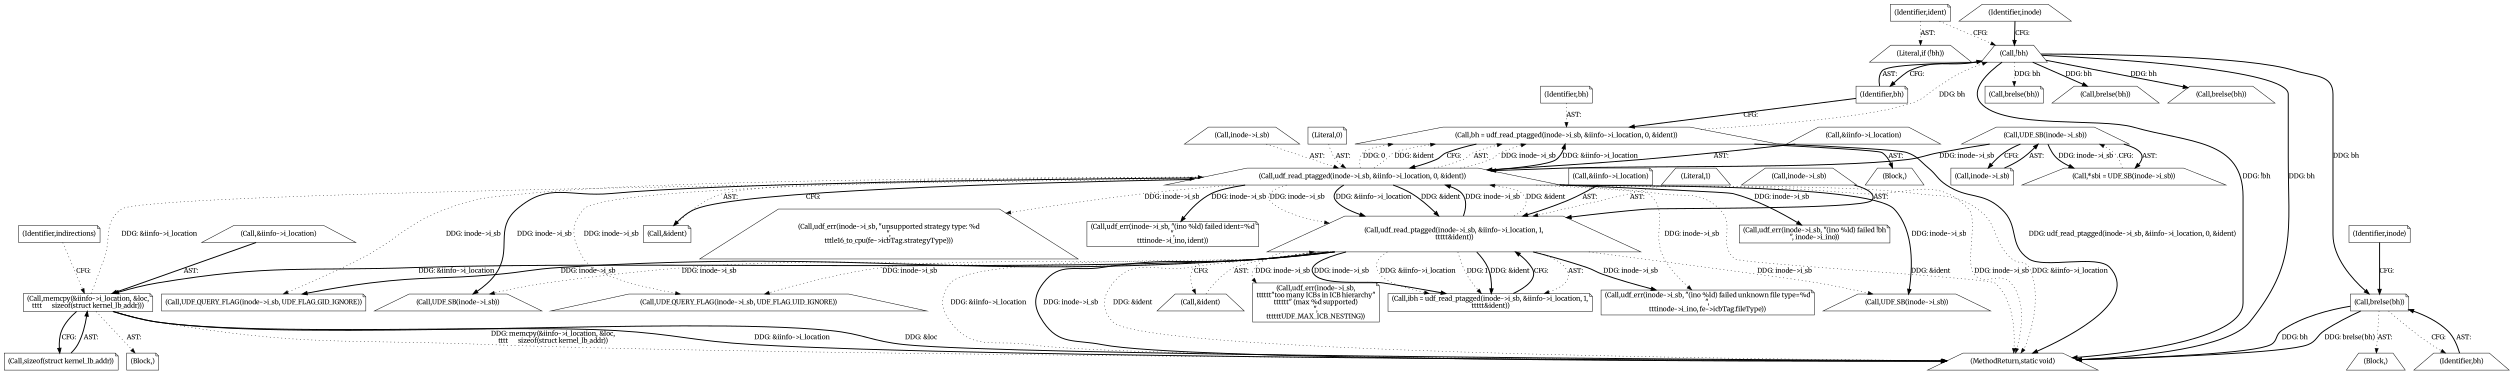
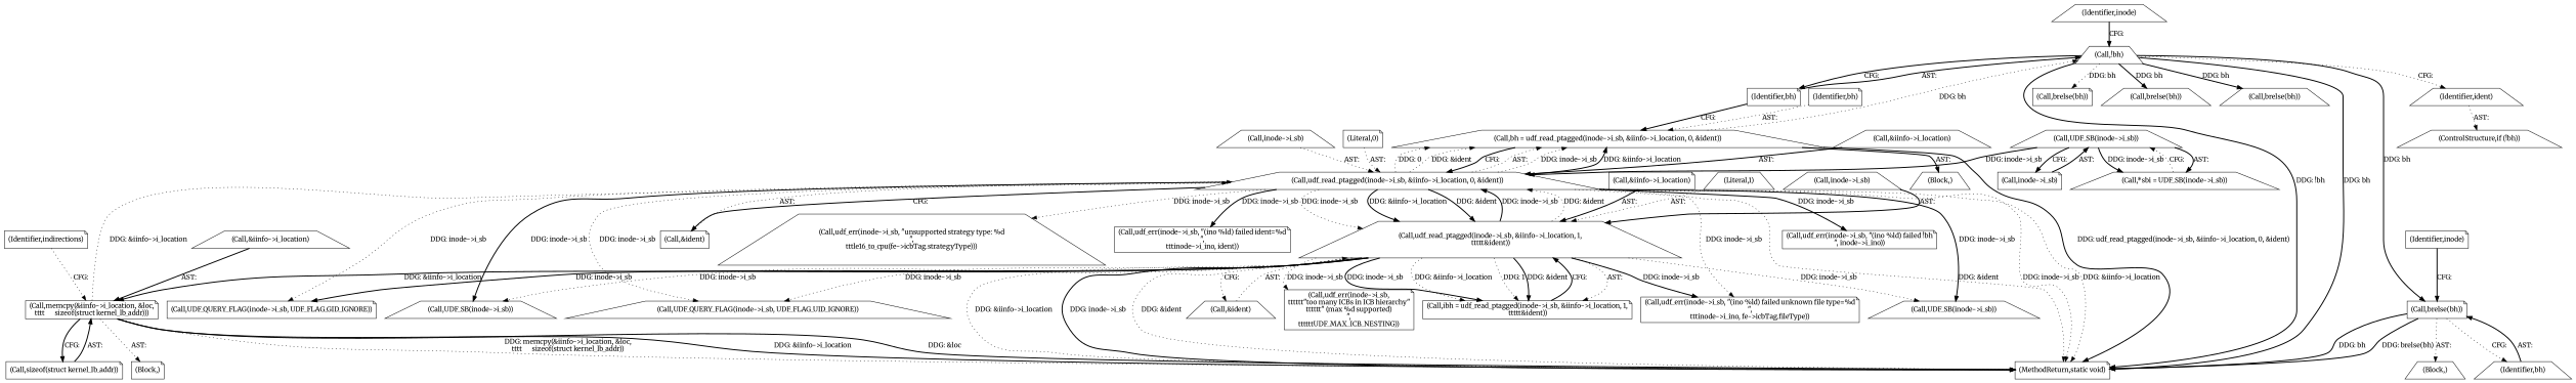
  digraph {
    fontname=Merriweather
    node [fontname=Merriweather shape=trapezium]
    edge [fontname=Merriweather style=bold]
    n1 [label="(Call,brelse(bh))" shape=note]
-   n2 [label="(MethodReturn,static void)"]
+   n2 [label="(MethodReturn,static void)" shape=note]
    n3 [label="(Block,)"]
    n4 [label="(Identifier,bh)"]
    n5 [label="(Call,!bh)"]
    n6 [label="(Call,brelse(bh))" shape=note]
    n7 [label="(Call,brelse(bh))"]
    n8 [label="(Call,brelse(bh))"]
    n9 [label="(Identifier,bh)" shape=note]
-   n10 [label="(Literal,if (!bh))"]
+   n10 [label="(ControlStructure,if (!bh))"]
    n11 [label="(Call,bh = udf_read_ptagged(inode->i_sb, &iinfo->i_location, 0, &ident))"]
    n12 [label="(Call,udf_read_ptagged(inode->i_sb, &iinfo->i_location, 0, &ident))"]
    n13 [label="(Block,)"]
    n14 [label="(Call,udf_read_ptagged(inode->i_sb, &iinfo->i_location, 1,\n \t\t\t\t\t&ident))"]
    n15 [label="(Call,&ident)" shape=note]
    n16 [label="(Call,udf_err(inode->i_sb, \"unsupported strategy type: %d\n\",\n\t\t\tle16_to_cpu(fe->icbTag.strategyType)))"]
    n17 [label="(Call,udf_err(inode->i_sb, \"(ino %ld) failed ident=%d\n\",\n\t\t\tinode->i_ino, ident))" shape=note]
    n18 [label="(Call,UDF_QUERY_FLAG(inode->i_sb, UDF_FLAG_GID_IGNORE))" shape=note]
    n19 [label="(Call,UDF_SB(inode->i_sb))"]
    n20 [label="(Call,UDF_QUERY_FLAG(inode->i_sb, UDF_FLAG_UID_IGNORE))"]
    n21 [label="(Call,udf_err(inode->i_sb, \"(ino %ld) failed unknown file type=%d\n\",\n\t\t\tinode->i_ino, fe->icbTag.fileType))" shape=note]
    n22 [label="(Call,udf_err(inode->i_sb, \"(ino %ld) failed !bh\n\", inode->i_ino))" shape=note]
    n23 [label="(Call,UDF_SB(inode->i_sb))"]
    n24 [label="(Call,memcpy(&iinfo->i_location, &loc,\n\t\t\t\t       sizeof(struct kernel_lb_addr)))" shape=note]
    n25 [label="(Call,udf_err(inode->i_sb,\n\t\t\t\t\t\t\"too many ICBs in ICB hierarchy\"\n\t\t\t\t\t\t\" (max %d supported)\n\",\n\t\t\t\t\t\tUDF_MAX_ICB_NESTING))" shape=note]
    n26 [label="(Call,ibh = udf_read_ptagged(inode->i_sb, &iinfo->i_location, 1,\n \t\t\t\t\t&ident))" shape=note]
    n27 [label="(Call,&ident)"]
    n28 [label="(Block,)" shape=note]
    n29 [label="(Call,sizeof(struct kernel_lb_addr))" shape=note]
    n30 [label="(Call,UDF_SB(inode->i_sb))"]
    n31 [label="(Call,*sbi = UDF_SB(inode->i_sb))"]
    n32 [label="(Call,inode->i_sb)" shape=note]
    n33 [label="(Call,inode->i_sb)"]
    n34 [label="(Call,&iinfo->i_location)" shape=note]
    n35 [label="(Identifier,indirections)" shape=note]
    n36 [label="(Identifier,inode)" shape=note]
-   n37 [label="(Identifier,ident)" shape=note]
+   n37 [label="(Identifier,ident)"]
    n38 [label="(Identifier,bh)" shape=note]
    n39 [label="(Call,inode->i_sb)"]
    n40 [label="(Call,&iinfo->i_location)"]
    n41 [label="(Literal,0)" shape=note]
    n42 [label="(Identifier,inode)"]
    n43 [label="(Call,&iinfo->i_location)"]
    n44 [label="(Literal,1)"]
    n1 -> n2 [label="DDG: bh"]
    n1 -> n2 [label="DDG: brelse(bh)"]
    n1 -> n3 [label="AST: " style=dotted]
    n1 -> n4 [label="CFG: " style=dotted]
    n4 -> n1 [label="AST: "]
    n5 -> n1 [label="DDG: bh"]
    n5 -> n2 [label="DDG: !bh"]
    n5 -> n2 [label="DDG: bh"]
    n5 -> n6 [label="DDG: bh" style=dotted]
    n5 -> n7 [label="DDG: bh"]
    n5 -> n8 [label="DDG: bh"]
    n5 -> n9 [label="CFG: "]
    n9 -> n5 [label="AST: "]
    n9 -> n11 [label="CFG: "]
    n11 -> n2 [label="DDG: udf_read_ptagged(inode->i_sb, &iinfo->i_location, 0, &ident)"]
    n11 -> n5 [label="DDG: bh" style=dotted]
    n11 -> n12 [label="CFG: "]
    n11 -> n13 [label="AST: "]
    n12 -> n2 [label="DDG: &ident" style=dotted]
    n12 -> n2 [label="DDG: inode->i_sb" style=dotted]
    n12 -> n2 [label="DDG: &iinfo->i_location" style=dotted]
    n12 -> n11 [label="AST: " style=dotted]
    n12 -> n11 [label="DDG: inode->i_sb" style=dotted]
    n12 -> n11 [label="DDG: &iinfo->i_location"]
    n12 -> n11 [label="DDG: 0" style=dotted]
    n12 -> n11 [label="DDG: &ident" style=dotted]
    n12 -> n14 [label="DDG: inode->i_sb" style=dotted]
    n12 -> n14 [label="DDG: &iinfo->i_location"]
    n12 -> n14 [label="DDG: &ident"]
    n12 -> n15 [label="CFG: "]
    n12 -> n16 [label="DDG: inode->i_sb" style=dotted]
    n12 -> n17 [label="DDG: inode->i_sb"]
    n12 -> n18 [label="DDG: inode->i_sb" style=dotted]
    n12 -> n19 [label="DDG: inode->i_sb"]
    n12 -> n20 [label="DDG: inode->i_sb" style=dotted]
    n12 -> n21 [label="DDG: inode->i_sb" style=dotted]
    n12 -> n22 [label="DDG: inode->i_sb"]
    n12 -> n23 [label="DDG: inode->i_sb"]
    n14 -> n2 [label="DDG: &iinfo->i_location" style=dotted]
    n14 -> n2 [label="DDG: inode->i_sb"]
    n14 -> n2 [label="DDG: &ident" style=dotted]
    n14 -> n12 [label="DDG: inode->i_sb"]
    n14 -> n12 [label="DDG: &ident" style=dotted]
    n14 -> n18 [label="DDG: inode->i_sb"]
    n14 -> n19 [label="DDG: inode->i_sb" style=dotted]
    n14 -> n20 [label="DDG: inode->i_sb" style=dotted]
    n14 -> n21 [label="DDG: inode->i_sb"]
    n14 -> n23 [label="DDG: inode->i_sb" style=dotted]
    n14 -> n24 [label="DDG: &iinfo->i_location"]
    n14 -> n25 [label="DDG: inode->i_sb" style=dotted]
    n14 -> n26 [label="AST: " style=dotted]
    n14 -> n26 [label="DDG: inode->i_sb"]
    n14 -> n26 [label="DDG: &iinfo->i_location" style=dotted]
    n14 -> n26 [label="DDG: 1" style=dotted]
    n14 -> n26 [label="DDG: &ident"]
    n14 -> n27 [label="CFG: " style=dotted]
    n15 -> n12 [label="AST: " style=dotted]
    n24 -> n2 [label="DDG: memcpy(&iinfo->i_location, &loc,\n\t\t\t\t       sizeof(struct kernel_lb_addr))" style=dotted]
    n24 -> n2 [label="DDG: &iinfo->i_location"]
    n24 -> n2 [label="DDG: &loc"]
    n24 -> n12 [label="DDG: &iinfo->i_location" style=dotted]
    n24 -> n28 [label="AST: " style=dotted]
    n24 -> n29 [label="CFG: "]
    n26 -> n14 [label="CFG: "]
    n27 -> n14 [label="AST: " style=dotted]
    n29 -> n24 [label="AST: "]
    n30 -> n12 [label="DDG: inode->i_sb"]
    n30 -> n31 [label="AST: "]
    n30 -> n31 [label="DDG: inode->i_sb"]
    n30 -> n32 [label="CFG: "]
    n31 -> n30 [label="CFG: " style=dotted]
    n32 -> n30 [label="AST: "]
    n33 -> n14 [label="AST: "]
    n34 -> n14 [label="AST: "]
    n35 -> n24 [label="CFG: " style=dotted]
    n36 -> n1 [label="CFG: "]
-   n37 -> n5 [label="CFG: " style=dotted]
+   n5 -> n37 [label="CFG: " style=dotted]
    n37 -> n10 [label="AST: " style=dotted]
    n38 -> n11 [label="AST: " style=dotted]
    n39 -> n12 [label="AST: " style=dotted]
    n40 -> n24 [label="AST: "]
    n41 -> n12 [label="AST: " style=dotted]
    n42 -> n5 [label="CFG: "]
    n43 -> n12 [label="AST: "]
    n44 -> n14 [label="AST: " style=dotted]
  }
